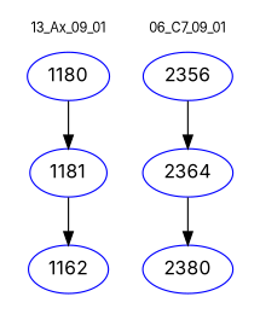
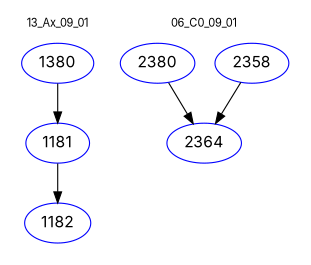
  digraph {
    fontname=Inter
    node [color=blue fontname=Inter]
    edge [color=black fontname=Inter]
    n1 [label=1181]
-   n2 [label=1180]
-   n3 [label=1162]
+   n2 [label=1380]
+   n3 [label=1182]
    n4 [label=2364]
-   n5 [label=2356]
+   n5 [label=2358]
    n6 [label=2380]
    subgraph cluster_1 {
      color=white
      fontsize=10
      label="13_Ax_09_01"
      n1
      n2
      n3
    }
    subgraph cluster_2 {
      color=white
      fontsize=10
-     label="06_C7_09_01"
+     label="06_C0_09_01"
      n4
      n5
      n6
    }
    n1 -> n3
    n2 -> n1
-   n4 -> n6
+   n6 -> n4
    n5 -> n4
  }
